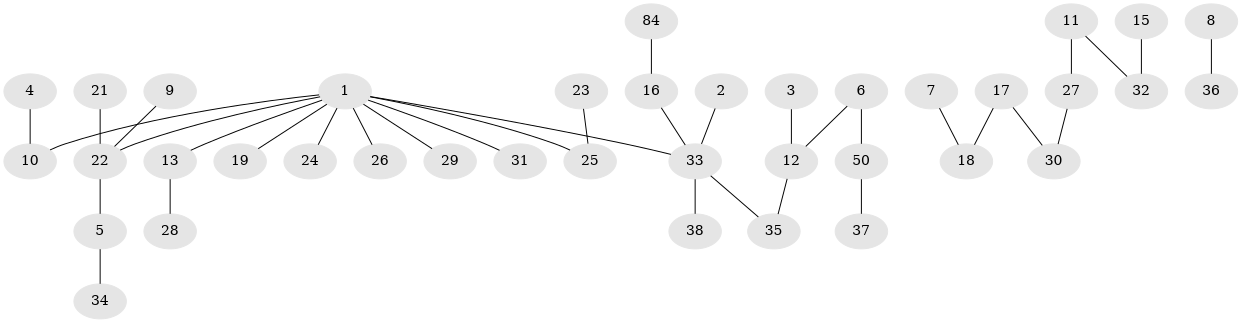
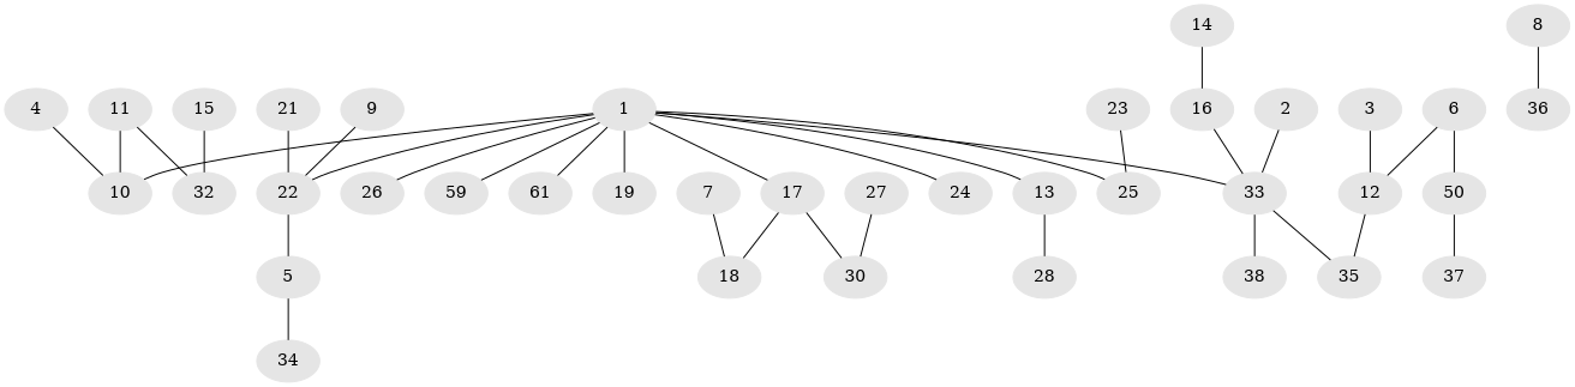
  graph {
    node [color=gray90 style=filled]
    edge [weight=1.0]
    1
    10
    13
    17
    19
    22
    24
    25
    26
-   29
-   31
+   29 [label=59]
+   31 [label=61]
    33
    28
    18
    30
    5
    35
    38
    2
    3
    12
    4
    34
    6
    n25 [label=50]
    37
    7
    8
    36
    16
    9
    11
    27
    32
-   14 [label=84]
+   14
    15
    21
    23
    1 -- 10
    1 -- 13
+   1 -- 17
    1 -- 19
    1 -- 22
    1 -- 24
    1 -- 25
    1 -- 26
    1 -- 29
    1 -- 31
    1 -- 33
    13 -- 28
    17 -- 18
    17 -- 30
    22 -- 5
    33 -- 35
    33 -- 38
    5 -- 34
    2 -- 33
    3 -- 12
    12 -- 35
    4 -- 10
    6 -- 12
    6 -- n25
    n25 -- 37
    7 -- 18
    8 -- 36
    16 -- 33
    9 -- 22
-   11 -- 27
+   11 -- 10
    11 -- 32
    27 -- 30
    14 -- 16
    15 -- 32
    21 -- 22
    23 -- 25
  }
